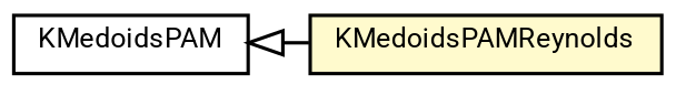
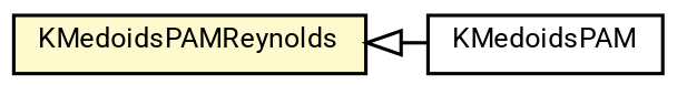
  digraph {
    nodesep=0.15
    rankdir=LR
    ranksep=0.25
    node [fontcolor=black fontname=Roboto fontsize=8 margin=0 shape=plaintext]
    n1 [height=0 label=<<table title="de.lmu.ifi.dbs.elki.algorithm.clustering.kmeans.KMedoidsPAM" border="0" cellborder="1" cellspacing="0" cellpadding="2" href="KMedoidsPAM.html" target="_parent"> 		<tr><td><table border="0" cellspacing="0" cellpadding="1"> 		<tr><td align="center" balign="center"> <font face="Roboto">KMedoidsPAM</font> </td></tr> 		</table></td></tr> 		</table>> width=0]
    n2 [height=0 label=<<table title="de.lmu.ifi.dbs.elki.algorithm.clustering.kmeans.KMedoidsPAMReynolds" border="0" cellborder="1" cellspacing="0" cellpadding="2" bgcolor="lemonChiffon" href="KMedoidsPAMReynolds.html" target="_parent"> 		<tr><td><table border="0" cellspacing="0" cellpadding="1"> 		<tr><td align="center" balign="center"> <font face="Roboto">KMedoidsPAMReynolds</font> </td></tr> 		</table></td></tr> 		</table>> width=0]
-   n1 -> n2 [arrowtail=empty color=black dir=back fontname=Roboto fontsize=7 labelfontname=Roboto labelfontsize=7 weight=10]
+   n2 -> n1 [arrowtail=empty color=black dir=back fontname=Roboto fontsize=7 labelfontname=Roboto labelfontsize=7 weight=10]
  }
